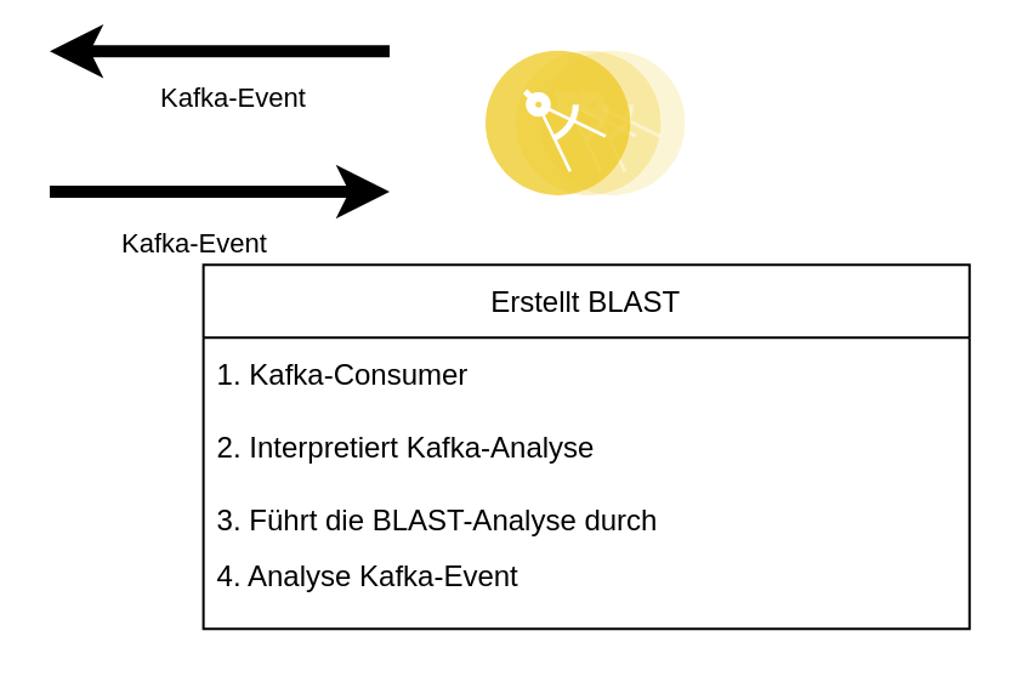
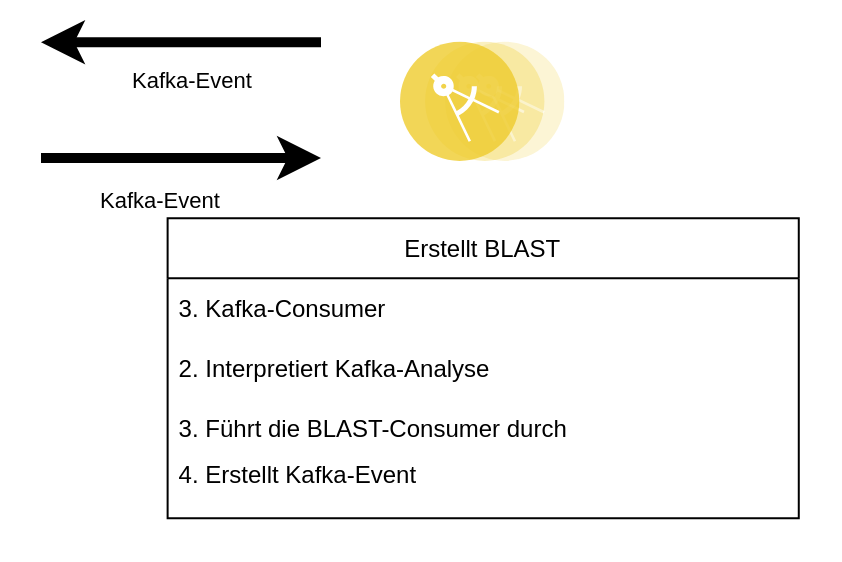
  <mxCell id="0" />
  <mxCell id="1" parent="0" />
  <mxCell id="2" value="" style="aspect=fixed;perimeter=ellipsePerimeter;html=1;align=center;shadow=0;dashed=0;fontColor=#4277BB;labelBackgroundColor=#ffffff;fontSize=12;spacingTop=3;image;image=img/lib/ibm/applications/microservice.svg;" parent="1" vertex="1"><mxGeometry x="200" y="20.63" width="82.2" height="60" as="geometry" /></mxCell>
  <mxCell id="3" value="" style="endArrow=classic;html=1;rounded=0;strokeWidth=5;" parent="1" edge="1"><mxGeometry width="50" height="50" relative="1" as="geometry"><mxPoint x="80" y="78.5" as="sourcePoint" /><mxPoint x="160" y="78.5" as="targetPoint" /><Array as="points"><mxPoint x="20" y="78.5" /></Array></mxGeometry></mxCell>
  <mxCell id="4" value="Kafka-Event&amp;nbsp;" style="edgeLabel;html=1;align=center;verticalAlign=middle;resizable=0;points=[];" parent="3" vertex="1" connectable="0"><mxGeometry x="0.44" y="-2" relative="1" as="geometry"><mxPoint x="-24" y="19" as="offset" /></mxGeometry></mxCell>
  <mxCell id="5" value="Erstellt BLAST" style="swimlane;fontStyle=0;childLayout=stackLayout;horizontal=1;startSize=30;horizontalStack=0;resizeParent=1;resizeParentMax=0;resizeLast=0;collapsible=1;marginBottom=0;fontColor=#000000;" parent="1" vertex="1"><mxGeometry x="83.31" y="108.63" width="315.58" height="150" as="geometry"><mxRectangle x="196.65" y="181.63" width="60" height="30" as="alternateBounds" /></mxGeometry></mxCell>
- <mxCell id="6" value="1. Kafka-Consumer" style="text;strokeColor=none;fillColor=none;align=left;verticalAlign=middle;spacingLeft=4;spacingRight=4;overflow=hidden;points=[[0,0.5],[1,0.5]];portConstraint=eastwest;rotatable=0;fontColor=#000000;" parent="5" vertex="1"><mxGeometry y="30" width="315.58" height="30" as="geometry" /></mxCell>
+ <mxCell id="6" value="3. Kafka-Consumer" style="text;strokeColor=none;fillColor=none;align=left;verticalAlign=middle;spacingLeft=4;spacingRight=4;overflow=hidden;points=[[0,0.5],[1,0.5]];portConstraint=eastwest;rotatable=0;fontColor=#000000;" parent="5" vertex="1"><mxGeometry y="30" width="315.58" height="30" as="geometry" /></mxCell>
  <mxCell id="7" value="2. Interpretiert Kafka-Analyse" style="text;strokeColor=none;fillColor=none;align=left;verticalAlign=middle;spacingLeft=4;spacingRight=4;overflow=hidden;points=[[0,0.5],[1,0.5]];portConstraint=eastwest;rotatable=0;fontColor=#000000;" parent="5" vertex="1"><mxGeometry y="60" width="315.58" height="30" as="geometry" /></mxCell>
- <mxCell id="8" value="3. Führt die BLAST-Analyse durch" style="text;strokeColor=none;fillColor=none;align=left;verticalAlign=middle;spacingLeft=4;spacingRight=4;overflow=hidden;points=[[0,0.5],[1,0.5]];portConstraint=eastwest;rotatable=0;fontColor=#000000;" parent="5" vertex="1"><mxGeometry y="90" width="315.58" height="30" as="geometry" /></mxCell>
- <mxCell id="9" value="4. Analyse Kafka-Event &#10;" style="text;strokeColor=none;fillColor=none;align=left;verticalAlign=middle;spacingLeft=4;spacingRight=4;overflow=hidden;points=[[0,0.5],[1,0.5]];portConstraint=eastwest;rotatable=0;fontColor=#000000;" parent="5" vertex="1"><mxGeometry y="120" width="315.58" height="30" as="geometry" /></mxCell>
+ <mxCell id="8" value="3. Führt die BLAST-Consumer durch" style="text;strokeColor=none;fillColor=none;align=left;verticalAlign=middle;spacingLeft=4;spacingRight=4;overflow=hidden;points=[[0,0.5],[1,0.5]];portConstraint=eastwest;rotatable=0;fontColor=#000000;" parent="5" vertex="1"><mxGeometry y="90" width="315.58" height="30" as="geometry" /></mxCell>
+ <mxCell id="9" value="4. Erstellt Kafka-Event &#10;" style="text;strokeColor=none;fillColor=none;align=left;verticalAlign=middle;spacingLeft=4;spacingRight=4;overflow=hidden;points=[[0,0.5],[1,0.5]];portConstraint=eastwest;rotatable=0;fontColor=#000000;" parent="5" vertex="1"><mxGeometry y="120" width="315.58" height="30" as="geometry" /></mxCell>
  <mxCell id="10" value="" style="endArrow=classic;html=1;rounded=0;strokeWidth=5;" parent="1" edge="1"><mxGeometry width="50" height="50" relative="1" as="geometry"><mxPoint x="100" y="20.63" as="sourcePoint" /><mxPoint x="20" y="20.63" as="targetPoint" /><Array as="points"><mxPoint x="160" y="20.63" /></Array></mxGeometry></mxCell>
  <mxCell id="11" value="Kafka-Event&amp;nbsp;" style="edgeLabel;html=1;align=center;verticalAlign=middle;resizable=0;points=[];" parent="10" vertex="1" connectable="0"><mxGeometry x="0.44" y="-2" relative="1" as="geometry"><mxPoint x="20" y="21" as="offset" /></mxGeometry></mxCell>
